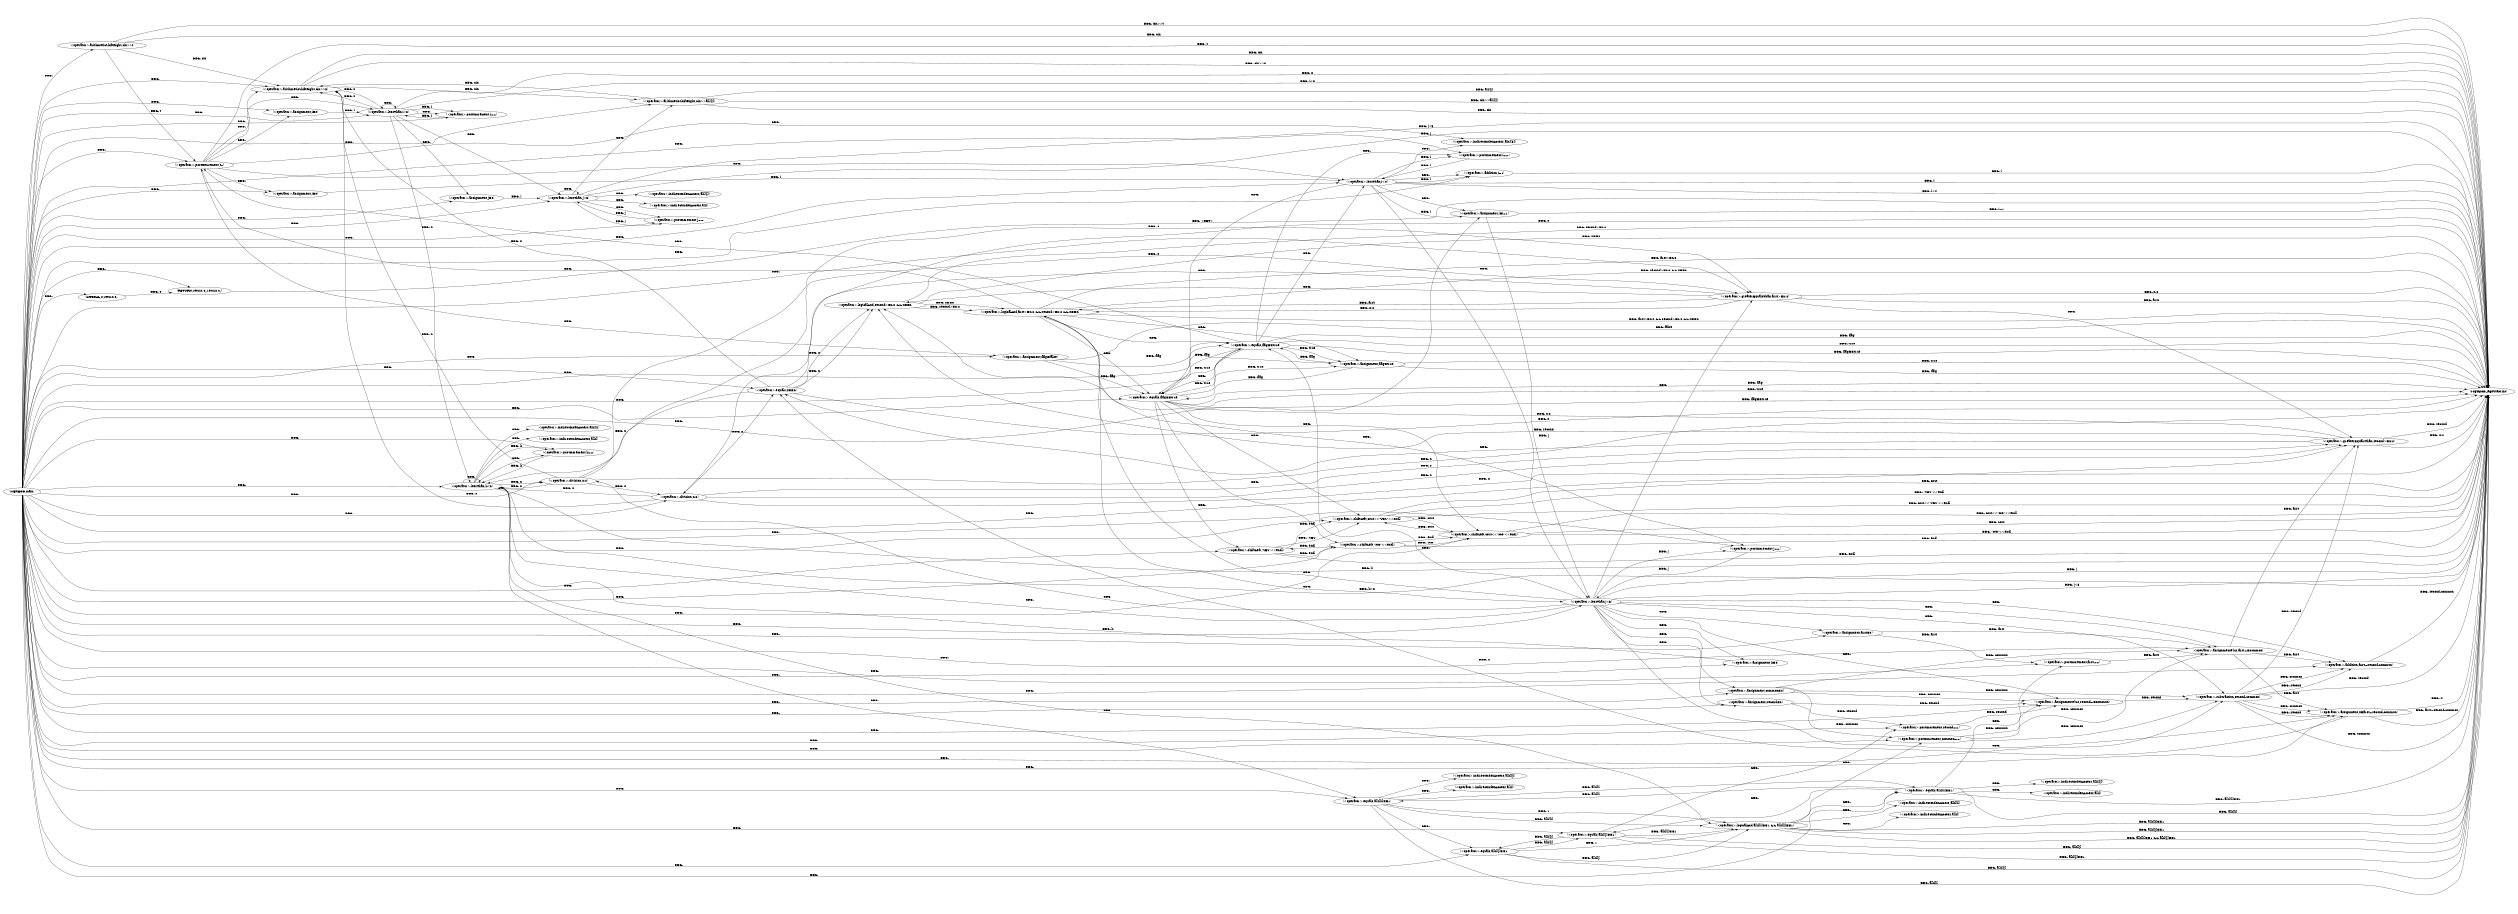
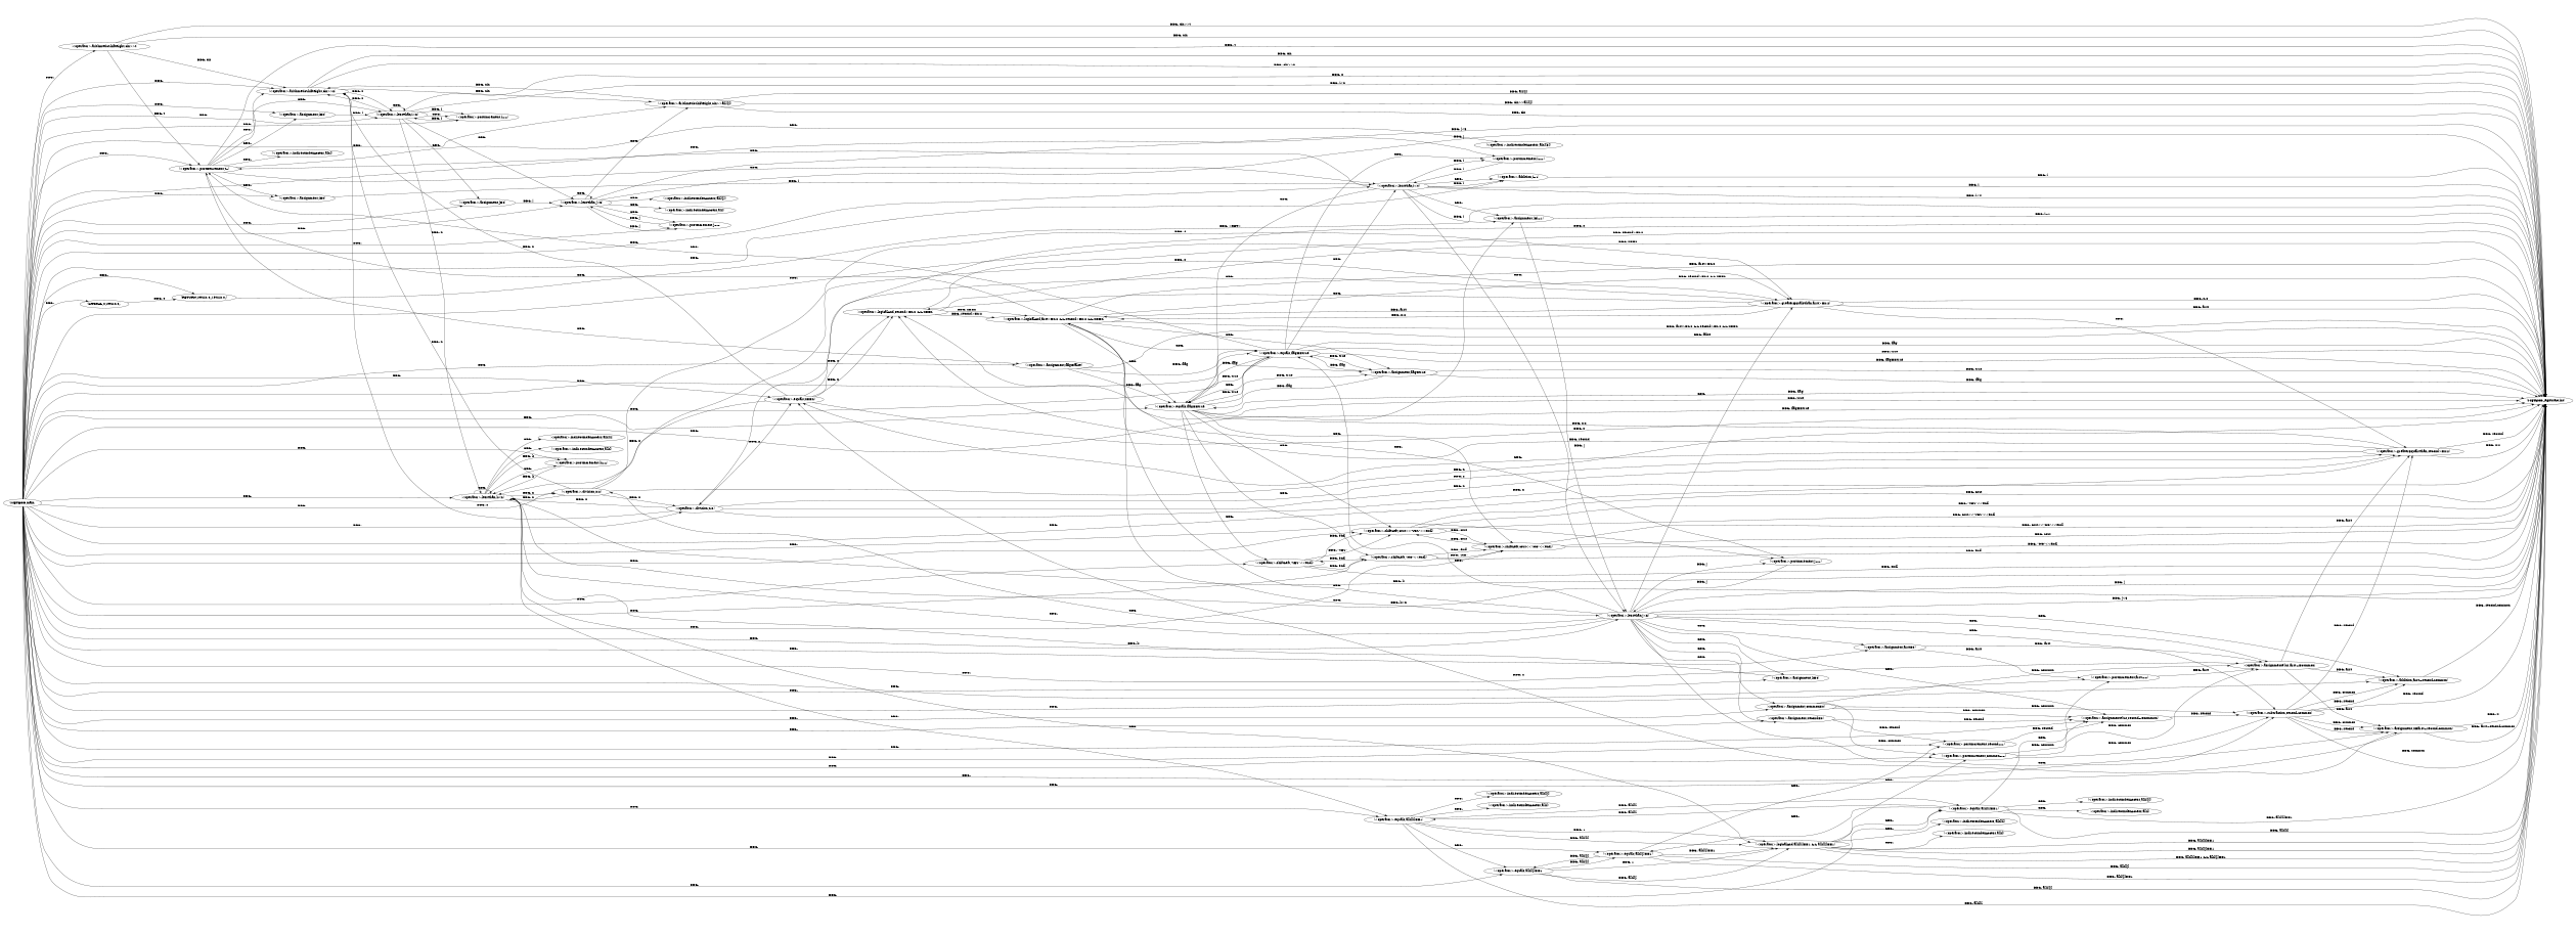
  digraph {
    rankdir=LR
    n1 [label="(METHOD,main)"]
    n2 [label="(<operator>.arithmeticShiftRight,cin>>t)"]
    n3 [label="(RETURN,return 0;,return 0;)"]
    n4 [label="(<operator>.postDecrement,t--)"]
    n5 [label="(LITERAL,0,return 0;)"]
    n6 [label="(<operator>.arithmeticShiftRight,cin>>n)"]
    n7 [label="(<operator>.assignment,flag=false)"]
    n8 [label="(<operator>.assignment,i=0)"]
    n9 [label="(<operator>.lessThan,i<n)"]
    n10 [label="(<operator>.postIncrement,i++)"]
    n11 [label="(<operator>.assignment,i=0)"]
    n12 [label="(<operator>.lessThan,i<4)"]
    n13 [label="(<operator>.postIncrement,i++)"]
    n14 [label="(<operator>.equals,flag==true)"]
    n15 [label="(<operator>.shiftLeft,cout<<\"YES\"<<endl)"]
    n16 [label="(<operator>.assignment,j=0)"]
    n17 [label="(<operator>.lessThan,j<5)"]
    n18 [label="(<operator>.postIncrement,j++)"]
    n19 [label="(<operator>.assignment,j=i+1)"]
    n20 [label="(<operator>.lessThan,j<5)"]
    n21 [label="(<operator>.postIncrement,j++)"]
    n22 [label="(<operator>.equals,flag==true)"]
    n23 [label="(<operator>.shiftLeft,cout<<\"NO\"<<endl)"]
    n24 [label="(<operator>.arithmeticShiftRight,cin>>a[i][j])"]
    n25 [label="(<operator>.assignment,first=0)"]
    n26 [label="(<operator>.assignment,second=0)"]
    n27 [label="(<operator>.assignment,common=0)"]
    n28 [label="(<operator>.assignmentPlus,first+=common)"]
    n29 [label="(<operator>.assignmentPlus,second+=common)"]
    n30 [label="(<operator>.assignment,x=first+second-common)"]
    n31 [label="(<operator>.shiftLeft,\"YES\"<<endl)"]
    n32 [label="(<operator>.addition,i+1)"]
    n33 [label="(<operator>.assignment,k=0)"]
    n34 [label="(<operator>.lessThan,k<n)"]
    n35 [label="(<operator>.postIncrement,k++)"]
    n36 [label="(<operator>.shiftLeft,\"NO\"<<endl)"]
    n37 [label="(<operator>.addition,first+second-common)"]
    n38 [label="(<operator>.assignment,flag=true)"]
    n39 [label="(<operator>.subtraction,second-common)"]
    n40 [label="(<operator>.greaterEqualsThan,first>=n/2)"]
    n41 [label="(<operator>.postIncrement,common++)"]
    n42 [label="(<operator>.division,n/2)"]
    n43 [label="(<operator>.greaterEqualsThan,second>=n/2)"]
    n44 [label="(<operator>.equals,x==n)"]
    n45 [label="(<operator>.equals,a[k][i]==1)"]
    n46 [label="(<operator>.equals,a[k][j]==1)"]
    n47 [label="(<operator>.equals,a[k][i]==1)"]
    n48 [label="(<operator>.division,n/2)"]
    n49 [label="(<operator>.postIncrement,first++)"]
    n50 [label="(<operator>.equals,a[k][j]==1)"]
    n51 [label="(<operator>.postIncrement,second++)"]
    n52 [label="(METHOD_RETURN,int)"]
    n53 [label="(<operator>.indirectIndexAccess,a[n][5])"]
+   n54 [label="(<operator>.indirectIndexAccess,a[n])"]
    n55 [label="(<operator>.indirectIndexAccess,a[i][j])"]
    n56 [label="(<operator>.indirectIndexAccess,a[i])"]
    n57 [label="(<operator>.logicalAnd,first>=n/2 && second>=n/2 && x==n)"]
    n58 [label="(<operator>.logicalAnd,a[k][i]==1 && a[k][j]==1)"]
    n59 [label="(<operator>.indirectIndexAccess,a[k][i])"]
    n60 [label="(<operator>.indirectIndexAccess,a[k])"]
    n61 [label="(<operator>.logicalAnd,second>=n/2 && x==n)"]
    n62 [label="(<operator>.indirectIndexAccess,a[k][j])"]
    n63 [label="(<operator>.indirectIndexAccess,a[k])"]
    n64 [label="(<operator>.indirectIndexAccess,a[k][j])"]
    n65 [label="(<operator>.indirectIndexAccess,a[k])"]
    n66 [label="(<operator>.indirectIndexAccess,a[k][i])"]
    n67 [label="(<operator>.indirectIndexAccess,a[k])"]
    n1 -> n2 [label="DDG: "]
    n1 -> n3 [label="DDG: "]
    n1 -> n4 [label="DDG: "]
    n1 -> n5 [label="DDG: "]
    n1 -> n6 [label="DDG: "]
    n1 -> n7 [label="DDG: "]
    n1 -> n8 [label="DDG: "]
    n1 -> n9 [label="DDG: "]
    n1 -> n10 [label="DDG: "]
    n1 -> n11 [label="DDG: "]
    n1 -> n12 [label="DDG: "]
    n1 -> n13 [label="DDG: "]
    n1 -> n14 [label="DDG: "]
    n1 -> n15 [label="DDG: "]
    n1 -> n16 [label="DDG: "]
    n1 -> n17 [label="DDG: "]
    n1 -> n18 [label="DDG: "]
    n1 -> n19 [label="DDG: "]
    n1 -> n20 [label="DDG: "]
    n1 -> n21 [label="DDG: "]
    n1 -> n22 [label="DDG: "]
    n1 -> n23 [label="DDG: "]
    n1 -> n24 [label="DDG: "]
    n1 -> n25 [label="DDG: "]
    n1 -> n26 [label="DDG: "]
    n1 -> n27 [label="DDG: "]
    n1 -> n28 [label="DDG: "]
    n1 -> n29 [label="DDG: "]
    n1 -> n30 [label="DDG: "]
    n1 -> n31 [label="DDG: "]
    n1 -> n32 [label="DDG: "]
    n1 -> n33 [label="DDG: "]
    n1 -> n34 [label="DDG: "]
    n1 -> n35 [label="DDG: "]
    n1 -> n36 [label="DDG: "]
    n1 -> n37 [label="DDG: "]
    n1 -> n38 [label="DDG: "]
    n1 -> n39 [label="DDG: "]
    n1 -> n40 [label="DDG: "]
    n1 -> n41 [label="DDG: "]
    n1 -> n42 [label="DDG: "]
    n1 -> n43 [label="DDG: "]
    n1 -> n44 [label="DDG: "]
    n1 -> n45 [label="DDG: "]
    n1 -> n46 [label="DDG: "]
    n1 -> n47 [label="DDG: "]
    n1 -> n48 [label="DDG: "]
    n1 -> n49 [label="DDG: "]
    n1 -> n50 [label="DDG: "]
    n1 -> n51 [label="DDG: "]
    n2 -> n4 [label="DDG: t"]
    n2 -> n6 [label="DDG: cin"]
    n2 -> n52 [label="DDG: cin"]
    n2 -> n52 [label="DDG: cin>>t"]
    n3 -> n52 [label="DDG: <RET>"]
    n4 -> n6 [label="CDG: "]
    n4 -> n7 [label="CDG: "]
    n4 -> n8 [label="CDG: "]
    n4 -> n9 [label="CDG: "]
    n4 -> n11 [label="CDG: "]
    n4 -> n12 [label="CDG: "]
    n4 -> n52 [label="DDG: t"]
    n4 -> n53 [label="CDG: "]
+   n4 -> n54 [label="CDG: "]
    n5 -> n3 [label="DDG: 0"]
    n6 -> n9 [label="DDG: n"]
    n6 -> n24 [label="DDG: cin"]
    n6 -> n52 [label="DDG: cin"]
    n6 -> n52 [label="DDG: cin>>n"]
    n7 -> n14 [label="DDG: flag"]
    n7 -> n22 [label="DDG: flag"]
    n7 -> n52 [label="DDG: false"]
    n8 -> n9 [label="DDG: i"]
    n9 -> n6 [label="DDG: n"]
    n9 -> n9 [label="CDG: "]
    n9 -> n10 [label="DDG: i"]
    n9 -> n10 [label="CDG: "]
    n9 -> n16 [label="CDG: "]
    n9 -> n17 [label="CDG: "]
    n9 -> n34 [label="DDG: n"]
    n9 -> n52 [label="DDG: n"]
    n9 -> n52 [label="DDG: i<n"]
    n10 -> n9 [label="DDG: i"]
    n11 -> n12 [label="DDG: i"]
-   n12 -> n53 [label="CDG: "]
+   n12 -> n4 [label="CDG: "]
    n12 -> n13 [label="DDG: i"]
    n12 -> n14 [label="CDG: "]
    n12 -> n19 [label="DDG: i"]
    n12 -> n19 [label="CDG: "]
    n12 -> n20 [label="CDG: "]
    n12 -> n32 [label="DDG: i"]
    n12 -> n32 [label="CDG: "]
    n12 -> n52 [label="DDG: i"]
    n12 -> n52 [label="DDG: i<4"]
    n13 -> n12 [label="DDG: i"]
    n14 -> n15 [label="CDG: "]
    n14 -> n22 [label="DDG: true"]
    n14 -> n23 [label="CDG: "]
    n14 -> n31 [label="CDG: "]
    n14 -> n36 [label="CDG: "]
    n14 -> n38 [label="DDG: true"]
    n14 -> n52 [label="DDG: flag"]
    n14 -> n52 [label="DDG: true"]
    n14 -> n52 [label="DDG: flag==true"]
    n15 -> n23 [label="DDG: cout"]
    n15 -> n52 [label="DDG: cout"]
    n15 -> n52 [label="DDG: \"YES\"<<endl"]
    n15 -> n52 [label="DDG: cout<<\"YES\"<<endl"]
    n16 -> n17 [label="DDG: j"]
    n17 -> n17 [label="CDG: "]
    n17 -> n18 [label="DDG: j"]
    n17 -> n18 [label="CDG: "]
    n17 -> n24 [label="CDG: "]
    n17 -> n52 [label="DDG: j"]
    n17 -> n52 [label="DDG: j<5"]
    n17 -> n55 [label="CDG: "]
    n17 -> n56 [label="CDG: "]
    n18 -> n17 [label="DDG: j"]
    n19 -> n20 [label="DDG: j"]
    n19 -> n52 [label="DDG: i+1"]
    n20 -> n21 [label="DDG: j"]
    n20 -> n22 [label="CDG: "]
    n20 -> n25 [label="CDG: "]
    n20 -> n26 [label="CDG: "]
    n20 -> n27 [label="CDG: "]
    n20 -> n28 [label="CDG: "]
    n20 -> n29 [label="CDG: "]
    n20 -> n30 [label="CDG: "]
    n20 -> n33 [label="CDG: "]
    n20 -> n34 [label="CDG: "]
    n20 -> n37 [label="CDG: "]
    n20 -> n39 [label="CDG: "]
    n20 -> n40 [label="CDG: "]
    n20 -> n42 [label="CDG: "]
    n20 -> n52 [label="DDG: j"]
    n20 -> n52 [label="DDG: j<5"]
    n20 -> n57 [label="CDG: "]
    n21 -> n20 [label="DDG: j"]
    n22 -> n4 [label="CDG: "]
    n22 -> n12 [label="CDG: "]
    n22 -> n13 [label="CDG: "]
    n22 -> n14 [label="DDG: flag"]
    n22 -> n14 [label="DDG: true"]
    n22 -> n14 [label="CDG: "]
    n22 -> n38 [label="DDG: true"]
    n22 -> n52 [label="DDG: flag"]
    n22 -> n52 [label="DDG: true"]
    n22 -> n52 [label="DDG: flag==true"]
    n23 -> n15 [label="DDG: cout"]
    n23 -> n52 [label="DDG: cout"]
    n23 -> n52 [label="DDG: \"NO\"<<endl"]
    n23 -> n52 [label="DDG: cout<<\"NO\"<<endl"]
    n24 -> n6 [label="DDG: cin"]
    n24 -> n52 [label="DDG: cin"]
    n24 -> n52 [label="DDG: a[i][j]"]
    n24 -> n52 [label="DDG: cin>>a[i][j]"]
    n25 -> n28 [label="DDG: first"]
    n25 -> n49 [label="DDG: first"]
    n26 -> n29 [label="DDG: second"]
    n26 -> n51 [label="DDG: second"]
    n27 -> n28 [label="DDG: common"]
    n27 -> n29 [label="DDG: common"]
    n27 -> n39 [label="DDG: common"]
    n27 -> n41 [label="DDG: common"]
    n28 -> n30 [label="DDG: first"]
    n28 -> n37 [label="DDG: first"]
    n28 -> n43 [label="DDG: first"]
    n29 -> n39 [label="DDG: second"]
    n30 -> n44 [label="DDG: x"]
    n30 -> n52 [label="DDG: x"]
    n30 -> n52 [label="DDG: first+second-common"]
    n31 -> n15 [label="DDG: endl"]
    n31 -> n15 [label="DDG: \"YES\""]
    n31 -> n36 [label="DDG: endl"]
    n31 -> n52 [label="DDG: endl"]
    n32 -> n52 [label="DDG: i"]
    n33 -> n34 [label="DDG: k"]
    n34 -> n34 [label="CDG: "]
    n34 -> n35 [label="DDG: k"]
    n34 -> n35 [label="CDG: "]
    n34 -> n42 [label="DDG: n"]
    n34 -> n45 [label="CDG: "]
    n34 -> n52 [label="DDG: k"]
    n34 -> n52 [label="DDG: k<n"]
    n34 -> n58 [label="CDG: "]
    n34 -> n59 [label="CDG: "]
    n34 -> n60 [label="CDG: "]
    n35 -> n34 [label="DDG: k"]
    n36 -> n23 [label="DDG: endl"]
    n36 -> n23 [label="DDG: \"NO\""]
    n36 -> n31 [label="DDG: endl"]
    n36 -> n52 [label="DDG: endl"]
    n37 -> n52 [label="DDG: second-common"]
    n38 -> n14 [label="DDG: flag"]
    n38 -> n22 [label="DDG: flag"]
    n38 -> n52 [label="DDG: flag"]
    n38 -> n52 [label="DDG: true"]
    n39 -> n30 [label="DDG: common"]
    n39 -> n30 [label="DDG: second"]
    n39 -> n37 [label="DDG: common"]
    n39 -> n37 [label="DDG: second"]
    n39 -> n43 [label="DDG: second"]
    n39 -> n52 [label="DDG: second"]
    n39 -> n52 [label="DDG: common"]
    n40 -> n43 [label="CDG: "]
    n40 -> n48 [label="CDG: "]
    n40 -> n52 [label="DDG: first"]
    n40 -> n52 [label="DDG: n/2"]
    n40 -> n57 [label="DDG: n/2"]
    n40 -> n57 [label="DDG: first"]
    n40 -> n61 [label="CDG: "]
    n41 -> n28 [label="DDG: common"]
    n41 -> n29 [label="DDG: common"]
    n41 -> n39 [label="DDG: common"]
    n42 -> n6 [label="DDG: n"]
    n42 -> n34 [label="DDG: n"]
    n42 -> n40 [label="DDG: 2"]
    n42 -> n40 [label="DDG: n"]
    n42 -> n48 [label="DDG: n"]
    n42 -> n52 [label="DDG: n"]
    n43 -> n44 [label="CDG: "]
    n43 -> n52 [label="DDG: second"]
    n43 -> n52 [label="DDG: n/2"]
    n43 -> n61 [label="DDG: n/2"]
    n43 -> n61 [label="DDG: second"]
    n44 -> n6 [label="DDG: n"]
    n44 -> n34 [label="DDG: n"]
    n44 -> n52 [label="DDG: x"]
    n44 -> n52 [label="DDG: n"]
    n44 -> n61 [label="DDG: x"]
    n44 -> n61 [label="DDG: n"]
    n45 -> n46 [label="CDG: "]
    n45 -> n47 [label="DDG: a[k][i]"]
    n45 -> n52 [label="DDG: a[k][i]"]
    n45 -> n58 [label="DDG: 1"]
    n45 -> n58 [label="DDG: a[k][i]"]
    n45 -> n62 [label="CDG: "]
    n45 -> n63 [label="CDG: "]
    n46 -> n50 [label="DDG: a[k][j]"]
    n46 -> n52 [label="DDG: a[k][j]"]
    n46 -> n58 [label="DDG: a[k][j]"]
    n46 -> n58 [label="DDG: 1"]
    n47 -> n45 [label="DDG: a[k][i]"]
    n47 -> n49 [label="CDG: "]
    n47 -> n50 [label="CDG: "]
    n47 -> n52 [label="DDG: a[k][i]"]
    n47 -> n52 [label="DDG: a[k][i]==1"]
    n47 -> n64 [label="CDG: "]
    n47 -> n65 [label="CDG: "]
    n48 -> n6 [label="DDG: n"]
    n48 -> n34 [label="DDG: n"]
    n48 -> n43 [label="DDG: 2"]
    n48 -> n43 [label="DDG: n"]
    n48 -> n44 [label="DDG: n"]
    n48 -> n52 [label="DDG: n"]
    n49 -> n28 [label="DDG: first"]
    n50 -> n46 [label="DDG: a[k][j]"]
    n50 -> n51 [label="CDG: "]
    n50 -> n52 [label="DDG: a[k][j]"]
    n50 -> n52 [label="DDG: a[k][j]==1"]
    n50 -> n58 [label="DDG: a[k][j]==1"]
    n51 -> n29 [label="DDG: second"]
    n57 -> n4 [label="CDG: "]
    n57 -> n14 [label="CDG: "]
    n57 -> n20 [label="CDG: "]
    n57 -> n21 [label="CDG: "]
    n57 -> n22 [label="CDG: "]
    n57 -> n38 [label="CDG: "]
    n57 -> n52 [label="DDG: first>=n/2"]
    n57 -> n52 [label="DDG: second>=n/2 && x==n"]
    n57 -> n52 [label="DDG: first>=n/2 && second>=n/2 && x==n"]
    n58 -> n41 [label="CDG: "]
    n58 -> n47 [label="CDG: "]
    n58 -> n52 [label="DDG: a[k][i]==1"]
    n58 -> n52 [label="DDG: a[k][j]==1"]
    n58 -> n52 [label="DDG: a[k][i]==1 && a[k][j]==1"]
    n58 -> n66 [label="CDG: "]
    n58 -> n67 [label="CDG: "]
    n61 -> n52 [label="DDG: second>=n/2"]
    n61 -> n52 [label="DDG: x==n"]
    n61 -> n57 [label="DDG: x==n"]
    n61 -> n57 [label="DDG: second>=n/2"]
  }
